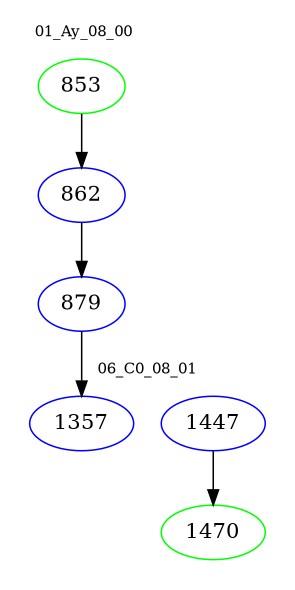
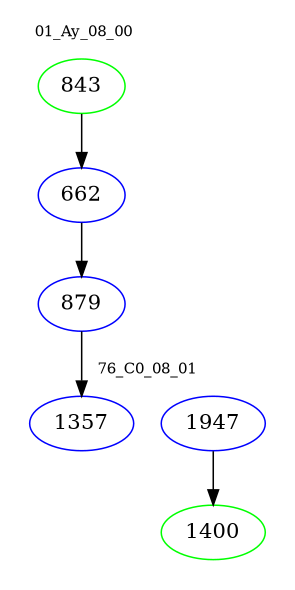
  digraph {
    node [color=blue]
    edge [color=black]
-   n1 [label=862]
-   n2 [color=green label=853]
+   n1 [label=662]
+   n2 [color=green label=843]
    n3 [label=879]
-   n4 [label=1447]
+   n4 [label=1947]
    n5 [label=1357]
-   n6 [color=green label=1470]
+   n6 [color=green label=1400]
    subgraph cluster_1 {
      color=white
      fontsize=10
      label="01_Ay_08_00"
      n1
      n2
      n3
    }
    subgraph cluster_2 {
      color=white
      fontsize=10
-     label="06_C0_08_01"
+     label="76_C0_08_01"
      n4
      n5
      n6
    }
    n1 -> n3
    n2 -> n1
    n3 -> n5
    n4 -> n6
  }
